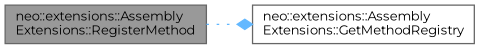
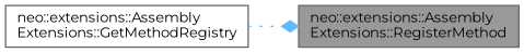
  digraph {
    rankdir=LR
    fontname=Montserrat
    node [fontname=Montserrat fontsize=10 shape=box style=filled]
    n1 [color=gray40 fillcolor=grey60 fontcolor=black height=0.2 label="neo::extensions::Assembly\lExtensions::RegisterMethod" width=0.4]
    n2 [color=grey40 fillcolor=white height=0.2 label="neo::extensions::Assembly\lExtensions::GetMethodRegistry" width=0.4]
-   n1 -> n2 [color=steelblue1 fontname=Montserrat fontsize=10 labelfontname=Helvetica labelfontsize=10 style=dotted arrowhead=diamond]
+   n2 -> n1 [color=steelblue1 fontname=Montserrat fontsize=10 labelfontname=Helvetica labelfontsize=10 style=dotted arrowhead=diamond]
  }
